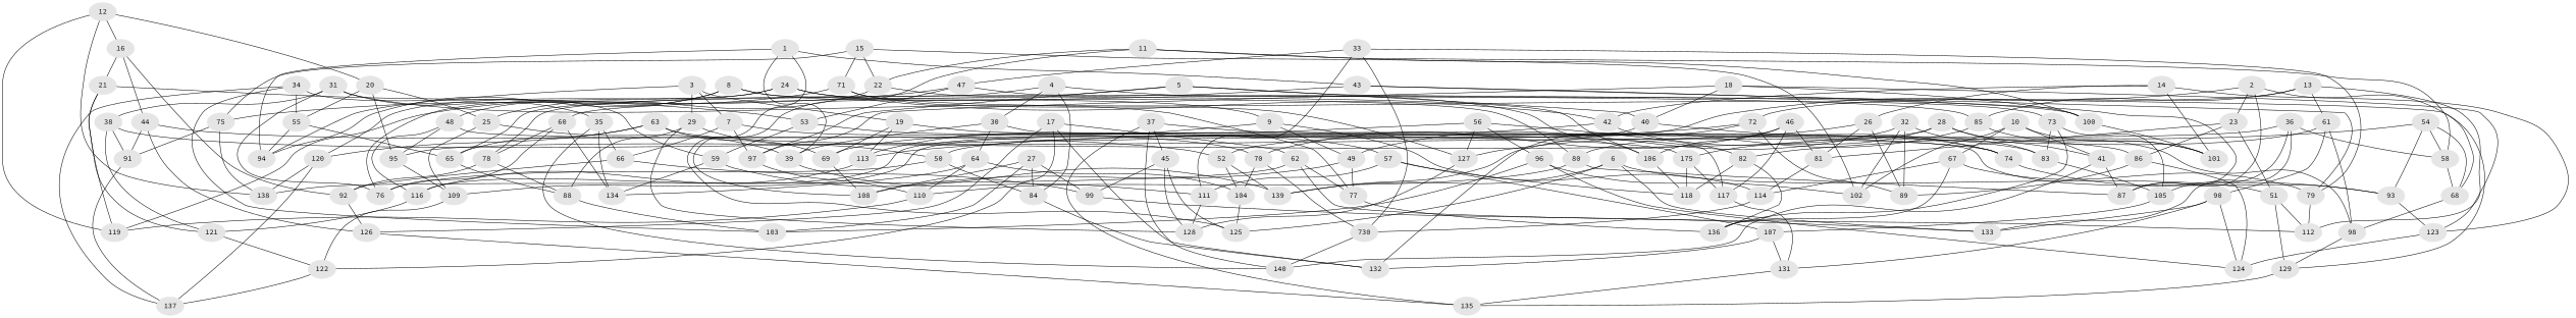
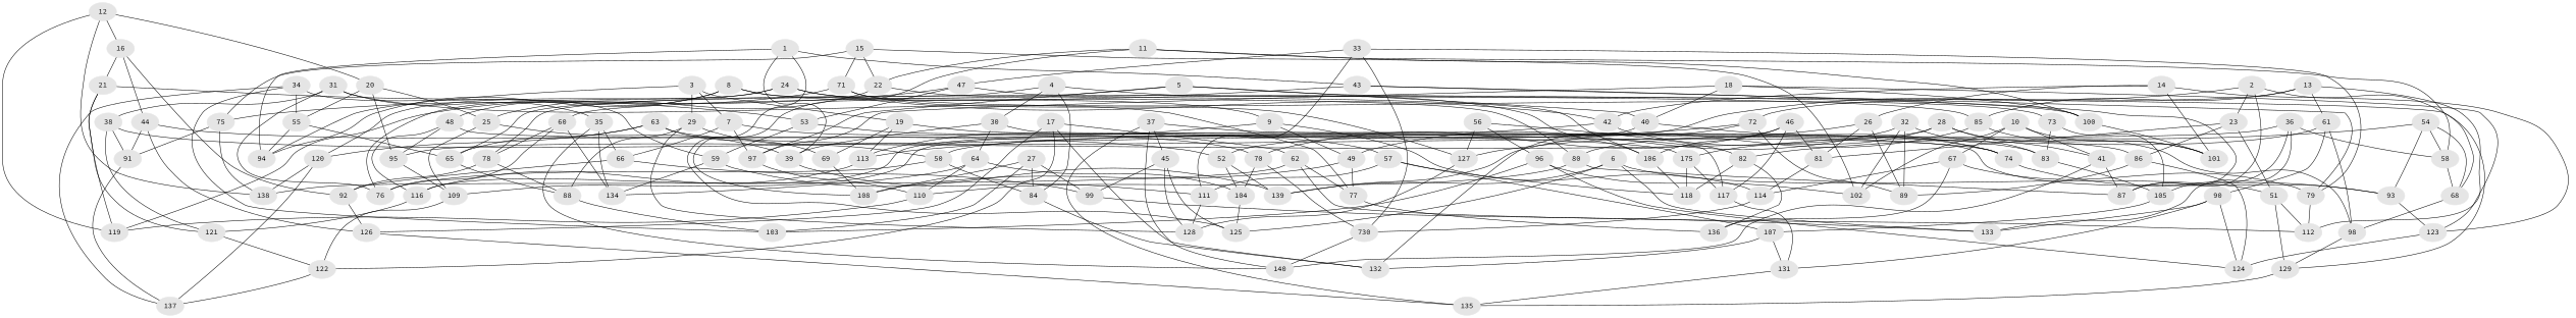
  graph {
    fontname="Source Code Pro"
    node [color=gray90 fontname="Source Code Pro" style=filled]
    edge [fontname="Source Code Pro"]
    1
    39
    43
    94
    125
    111
    87
    79
    60
    2
    23
    52
    68
    51
    81
    86
    139
    104
    98
    3
    7
    19
    29
    97
    66
    70
    113
    69
    n29 [label=175]
    50
    88
    128
    4
    30
    65
    84
    85
    64
    117
    132
    101
    5
    40
    78
    100
    109
    74
    92
    110
    6
    133
    112
    129
    99
    n55 [label=730]
    8
    9
    48
    80
    49
    114
    95
    116
    93
    108
    77
    10
    41
    67
    102
    140
    136
    11
    22
    58
    25
    106
    12
    16
    20
    119
    138
    21
    44
    55
    13
    61
    72
    90
    89
    14
    26
    42
    123
    127
    124
    15
    71
    75
    73
    91
    53
    121
    126
    17
    62
    122
    137
    135
    18
    118
    59
    57
    24
    76
    120
    27
    103
    28
    134
    131
    31
    35
    38
    83
    32
    105
    33
    47
    34
    36
    107
    37
    45
    46
    54
    82
    56
    96
    63
    1 -- 39
    1 -- 43
    1 -- 94
    1 -- 125
    39 -- 111
    43 -- 87
    43 -- 79
    43 -- 60
    111 -- 128
    79 -- 112
    60 -- 78
    60 -- 76
    60 -- 134
    2 -- 87
    2 -- 23
    2 -- 52
    2 -- 68
    23 -- 51
    23 -- 81
    23 -- 86
    52 -- 139
    52 -- 104
    68 -- 98
    51 -- 112
    51 -- 129
    81 -- 114
    86 -- 89
    86 -- 124
    104 -- 125
    98 -- 129
    3 -- 94
    3 -- 7
    3 -- 19
    3 -- 29
    7 -- 97
    7 -- 66
    7 -- 70
    19 -- 113
    19 -- 69
    19 -- n29
    29 -- 50
    29 -- 88
    29 -- 128
    97 -- 110
    66 -- 92
    66 -- 99
    70 -- 104
    70 -- n55
    113 -- 116
    69 -- 108
    n29 -- 117
    n29 -- 118
    50 -- 84
    50 -- 76
    88 -- 103
    4 -- 30
    4 -- 65
    4 -- 84
    4 -- 85
    30 -- 39
    30 -- 64
    30 -- 117
    65 -- 88
    84 -- 132
    85 -- 139
    85 -- 101
    64 -- 104
    64 -- 110
    64 -- 134
    117 -- 131
    5 -- 97
    5 -- 40
    5 -- 78
    5 -- 100
    40 -- 109
    40 -- 74
    78 -- 88
    78 -- 92
    100 -- 101
    109 -- 122
    74 -- 93
    92 -- 126
    110 -- 119
    6 -- 125
    6 -- 51
    6 -- 139
    6 -- 133
    129 -- 135
    99 -- 133
    n55 -- 140
    8 -- 94
    8 -- 9
    8 -- 48
    8 -- 80
    9 -- 113
    9 -- 49
    9 -- 114
    48 -- 95
    48 -- 116
    48 -- 93
    80 -- 87
    80 -- 110
    49 -- 108
    49 -- 77
    114 -- n55
    95 -- 109
    116 -- 121
    93 -- 123
    77 -- 136
    10 -- 101
    10 -- 41
    10 -- 67
    10 -- 102
    41 -- 87
    41 -- 140
    67 -- 79
    67 -- 114
    67 -- 136
    11 -- 100
    11 -- 108
    11 -- 22
    11 -- 58
    22 -- 25
    22 -- 106
    58 -- 68
    25 -- 39
    25 -- 109
    106 -- 118
    12 -- 16
    12 -- 20
    12 -- 119
    12 -- 138
    16 -- 92
    16 -- 21
    16 -- 44
    20 -- 95
    20 -- 25
    20 -- 55
    21 -- 119
    21 -- 53
    21 -- 121
    44 -- 52
    44 -- 91
    44 -- 126
    55 -- 94
    55 -- 65
    13 -- 85
    13 -- 112
    13 -- 61
    13 -- 72
    61 -- 98
    61 -- 80
    61 -- 90
    72 -- 113
    72 -- 132
    72 -- 89
    90 -- 133
    90 -- 124
    90 -- 131
    14 -- 101
    14 -- 26
    14 -- 42
    14 -- 123
    26 -- 81
    26 -- 89
    26 -- 127
    42 -- 74
    42 -- 116
    123 -- 124
    127 -- 128
    15 -- 102
    15 -- 22
    15 -- 71
    15 -- 75
    71 -- 119
    71 -- 127
    71 -- 73
    75 -- 138
    75 -- 91
-   73 -- 136
    73 -- 83
    73 -- 105
    91 -- 137
    53 -- 59
    53 -- 57
    121 -- 122
    126 -- 135
    17 -- 132
    17 -- 126
    17 -- 62
    17 -- 122
    62 -- 112
    62 -- 77
    62 -- 138
    122 -- 137
    18 -- 97
    18 -- 40
    18 -- 100
    18 -- 123
    59 -- 139
    59 -- 134
    57 -- 111
    57 -- 118
    57 -- 107
    24 -- 106
    24 -- 42
    24 -- 76
    24 -- 120
    120 -- 138
    120 -- 137
    27 -- 84
    27 -- 99
    27 -- 108
    27 -- 103
    28 -- 98
    28 -- n29
    28 -- 95
    28 -- 41
    131 -- 135
    31 -- 77
    31 -- 76
    31 -- 35
    31 -- 38
    35 -- 66
    35 -- 140
    35 -- 134
    38 -- 91
    38 -- 121
    38 -- 83
    83 -- 105
    32 -- 49
    32 -- 102
    32 -- 89
    32 -- 83
    105 -- 107
    33 -- 111
    33 -- 79
    33 -- n55
    33 -- 47
    47 -- 129
    47 -- 75
    47 -- 53
    34 -- 55
    34 -- 137
    34 -- 59
    34 -- 103
    36 -- 50
    36 -- 133
    36 -- 58
    36 -- 105
    107 -- 132
    107 -- 131
    37 -- 86
    37 -- 140
    37 -- 135
    37 -- 45
    45 -- 125
    45 -- 128
    45 -- 99
    46 -- 81
    46 -- 70
    46 -- 117
    46 -- 106
    54 -- 68
    54 -- 93
    54 -- 58
    54 -- 82
    82 -- 136
    82 -- 118
-   56 -- 69
    56 -- 127
    56 -- 82
    56 -- 96
    96 -- 102
    96 -- 124
    96 -- 103
    63 -- 69
    63 -- 65
    63 -- 74
    63 -- 120
  }
